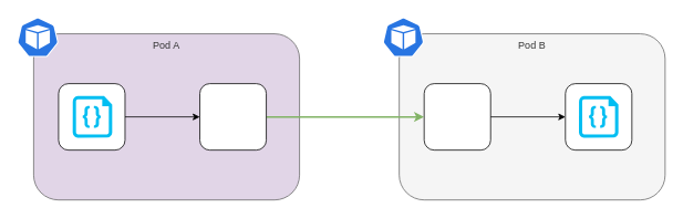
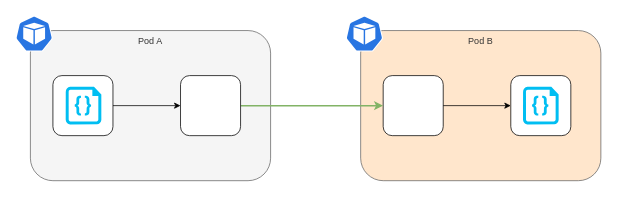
  <mxCell id="0" />
  <mxCell id="1" parent="0" />
- <mxCell id="2" value="Pod B" style="rounded=1;whiteSpace=wrap;html=1;fillColor=#f5f5f5;strokeColor=#666666;fontColor=#333333;verticalAlign=top;" parent="1" vertex="1"><mxGeometry x="480" y="40" width="320" height="200" as="geometry" /></mxCell>
+ <mxCell id="2" value="Pod B" style="rounded=1;whiteSpace=wrap;html=1;fillColor=#ffe6cc;strokeColor=#666666;fontColor=#333333;verticalAlign=top;" parent="1" vertex="1"><mxGeometry x="480" y="40" width="320" height="200" as="geometry" /></mxCell>
  <mxCell id="3" value="" style="rounded=1;whiteSpace=wrap;html=1;" parent="1" vertex="1"><mxGeometry x="510" y="100" width="80" height="80" as="geometry" /></mxCell>
- <mxCell id="4" value="Pod A" style="rounded=1;whiteSpace=wrap;html=1;fillColor=#e1d5e7;strokeColor=#666666;fontColor=#333333;verticalAlign=top;" parent="1" vertex="1"><mxGeometry x="40" y="40" width="320" height="200" as="geometry" /></mxCell>
+ <mxCell id="4" value="Pod A" style="rounded=1;whiteSpace=wrap;html=1;fillColor=#f5f5f5;strokeColor=#666666;fontColor=#333333;verticalAlign=top;" parent="1" vertex="1"><mxGeometry x="40" y="40" width="320" height="200" as="geometry" /></mxCell>
  <mxCell id="5" style="edgeStyle=orthogonalEdgeStyle;rounded=0;orthogonalLoop=1;jettySize=auto;html=1;fillColor=#d5e8d4;strokeColor=#82b366;strokeWidth=2;" parent="1" source="6" target="3" edge="1"><mxGeometry relative="1" as="geometry" /></mxCell>
  <mxCell id="6" value="" style="rounded=1;whiteSpace=wrap;html=1;" parent="1" vertex="1"><mxGeometry x="240" y="100" width="80" height="80" as="geometry" /></mxCell>
  <mxCell id="7" value="" style="html=1;dashed=0;whitespace=wrap;fillColor=#2875E2;strokeColor=#ffffff;points=[[0.005,0.63,0],[0.1,0.2,0],[0.9,0.2,0],[0.5,0,0],[0.995,0.63,0],[0.72,0.99,0],[0.5,1,0],[0.28,0.99,0]];shape=mxgraph.kubernetes.icon;prIcon=pod" parent="1" vertex="1"><mxGeometry x="20" y="20" width="50" height="48" as="geometry" /></mxCell>
  <mxCell id="8" value="" style="shape=image;verticalLabelPosition=bottom;labelBackgroundColor=#ffffff;verticalAlign=top;aspect=fixed;imageAspect=0;image=https://linkerd.io/images/logo-only-200h.png;" parent="1" vertex="1"><mxGeometry x="253.38" y="115.23" width="53.24" height="49.53" as="geometry" /></mxCell>
  <mxCell id="9" style="edgeStyle=orthogonalEdgeStyle;rounded=0;orthogonalLoop=1;jettySize=auto;html=1;entryX=0;entryY=0.5;entryDx=0;entryDy=0;" parent="1" source="10" target="6" edge="1"><mxGeometry relative="1" as="geometry" /></mxCell>
  <mxCell id="10" value="" style="rounded=1;whiteSpace=wrap;html=1;" parent="1" vertex="1"><mxGeometry x="70" y="100" width="80" height="80" as="geometry" /></mxCell>
  <mxCell id="11" value="" style="rounded=1;whiteSpace=wrap;html=1;" parent="1" vertex="1"><mxGeometry x="680" y="100" width="80" height="80" as="geometry" /></mxCell>
  <mxCell id="12" value="" style="html=1;dashed=0;whitespace=wrap;fillColor=#2875E2;strokeColor=#ffffff;points=[[0.005,0.63,0],[0.1,0.2,0],[0.9,0.2,0],[0.5,0,0],[0.995,0.63,0],[0.72,0.99,0],[0.5,1,0],[0.28,0.99,0]];shape=mxgraph.kubernetes.icon;prIcon=pod" parent="1" vertex="1"><mxGeometry x="460" y="20" width="50" height="48" as="geometry" /></mxCell>
  <mxCell id="13" value="" style="shape=image;verticalLabelPosition=bottom;labelBackgroundColor=#ffffff;verticalAlign=top;aspect=fixed;imageAspect=0;image=https://linkerd.io/images/logo-only-200h.png;" parent="1" vertex="1"><mxGeometry x="523.38" y="115.23" width="53.24" height="49.53" as="geometry" /></mxCell>
  <mxCell id="14" style="edgeStyle=orthogonalEdgeStyle;rounded=0;orthogonalLoop=1;jettySize=auto;html=1;entryX=0;entryY=0.5;entryDx=0;entryDy=0;" parent="1" source="3" target="11" edge="1"><mxGeometry relative="1" as="geometry" /></mxCell>
  <mxCell id="15" value="" style="verticalLabelPosition=bottom;html=1;verticalAlign=top;align=center;strokeColor=none;fillColor=#00BEF2;shape=mxgraph.azure.code_file;pointerEvents=1;" parent="1" vertex="1"><mxGeometry x="87" y="115" width="47.5" height="50" as="geometry" /></mxCell>
  <mxCell id="16" value="" style="verticalLabelPosition=bottom;html=1;verticalAlign=top;align=center;strokeColor=none;fillColor=#00BEF2;shape=mxgraph.azure.code_file;pointerEvents=1;" parent="1" vertex="1"><mxGeometry x="696.25" y="115" width="47.5" height="50" as="geometry" /></mxCell>
